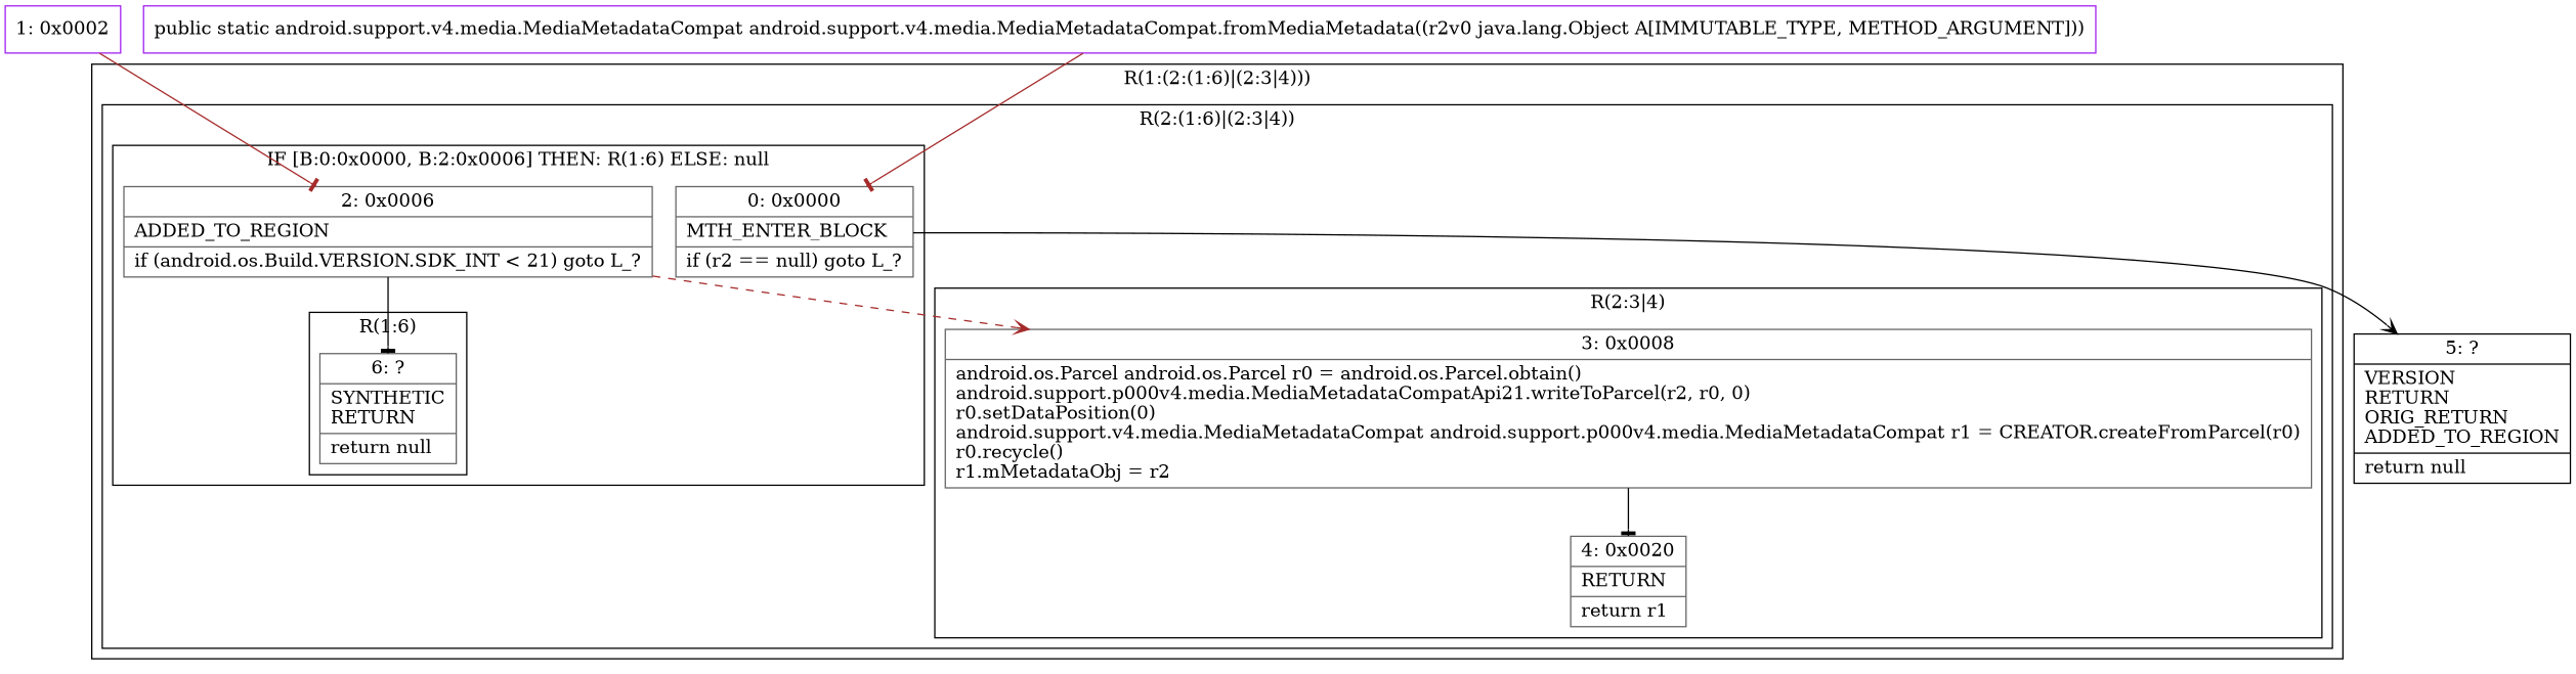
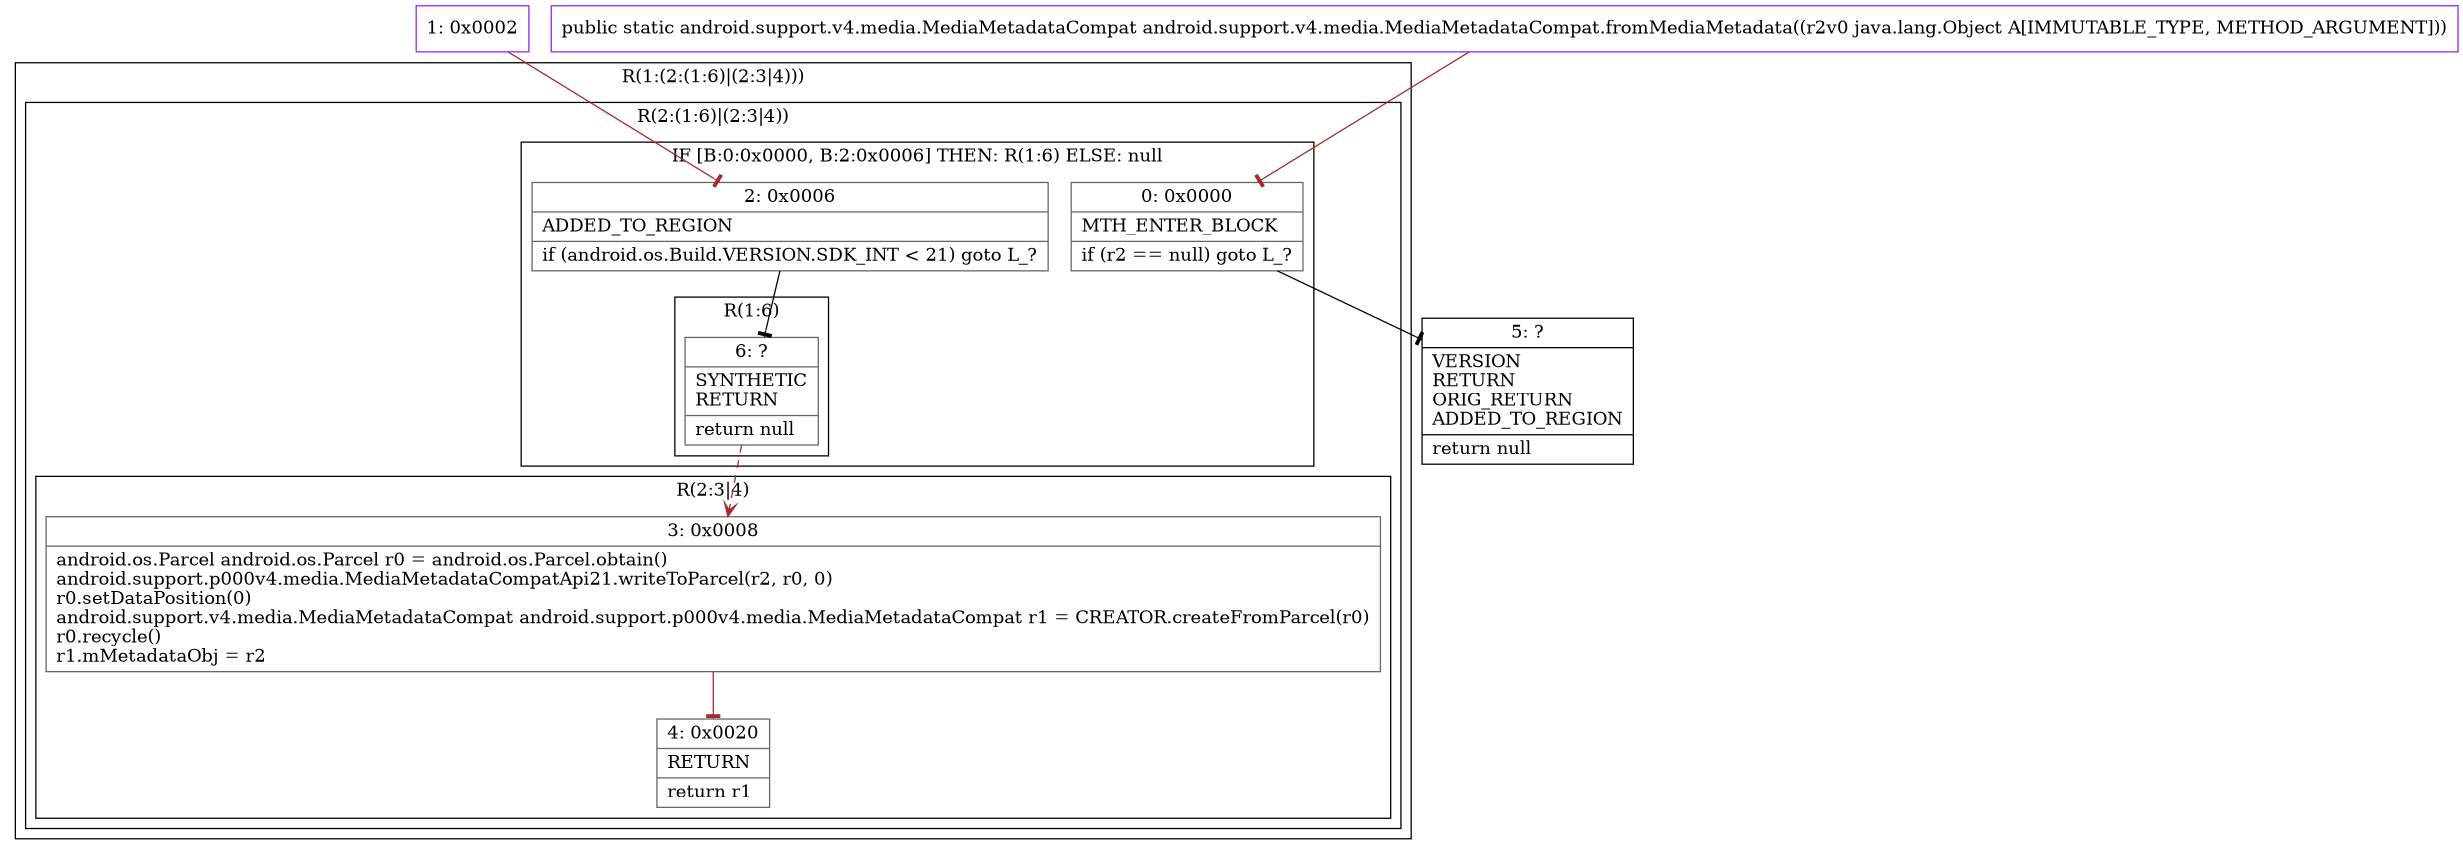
  digraph {
    node [color=gray40 shape=record]
    edge [arrowhead=tee color=black]
    n1 [label="{6\:\ ?|SYNTHETIC\lRETURN\l|return null\l}"]
    n2 [label="{0\:\ 0x0000|MTH_ENTER_BLOCK\l|if (r2 == null) goto L_?\l}"]
    n3 [label="{2\:\ 0x0006|ADDED_TO_REGION\l|if (android.os.Build.VERSION.SDK_INT \< 21) goto L_?\l}"]
    n4 [label="{3\:\ 0x0008|android.os.Parcel android.os.Parcel r0 = android.os.Parcel.obtain()\landroid.support.p000v4.media.MediaMetadataCompatApi21.writeToParcel(r2, r0, 0)\lr0.setDataPosition(0)\landroid.support.v4.media.MediaMetadataCompat android.support.p000v4.media.MediaMetadataCompat r1 = CREATOR.createFromParcel(r0)\lr0.recycle()\lr1.mMetadataObj = r2\l}"]
    n5 [label="{4\:\ 0x0020|RETURN\l|return r1\l}"]
    n6 [color=black label="{5\:\ ?|VERSION\lRETURN\lORIG_RETURN\lADDED_TO_REGION\l|return null\l}"]
    n7 [color=purple label="{1\:\ 0x0002}"]
    n8 [color=purple label="{public static android.support.v4.media.MediaMetadataCompat android.support.v4.media.MediaMetadataCompat.fromMediaMetadata((r2v0 java.lang.Object A[IMMUTABLE_TYPE, METHOD_ARGUMENT])) }"]
    subgraph cluster_1 {
      label="R(1:(2:(1:6)|(2:3|4)))"
      subgraph cluster_2 {
        label="R(2:(1:6)|(2:3|4))"
        subgraph cluster_3 {
          label="IF [B:0:0x0000, B:2:0x0006] THEN: R(1:6) ELSE: null"
          n2
          n3
          subgraph cluster_4 {
            label="R(1:6)"
            n1
          }
        }
        subgraph cluster_5 {
          label="R(2:3|4)"
          n4
          n5
        }
      }
    }
-   n2 -> n6 [arrowhead=vee]
+   n2 -> n6
    n3 -> n1
-   n3 -> n4 [arrowhead=vee color=brown style=dashed]
-   n4 -> n5
+   n1 -> n4 [arrowhead=vee color=brown style=dashed]
+   n4 -> n5 [color=brown]
    n7 -> n3 [color=brown]
    n8 -> n2 [color=brown]
  }
